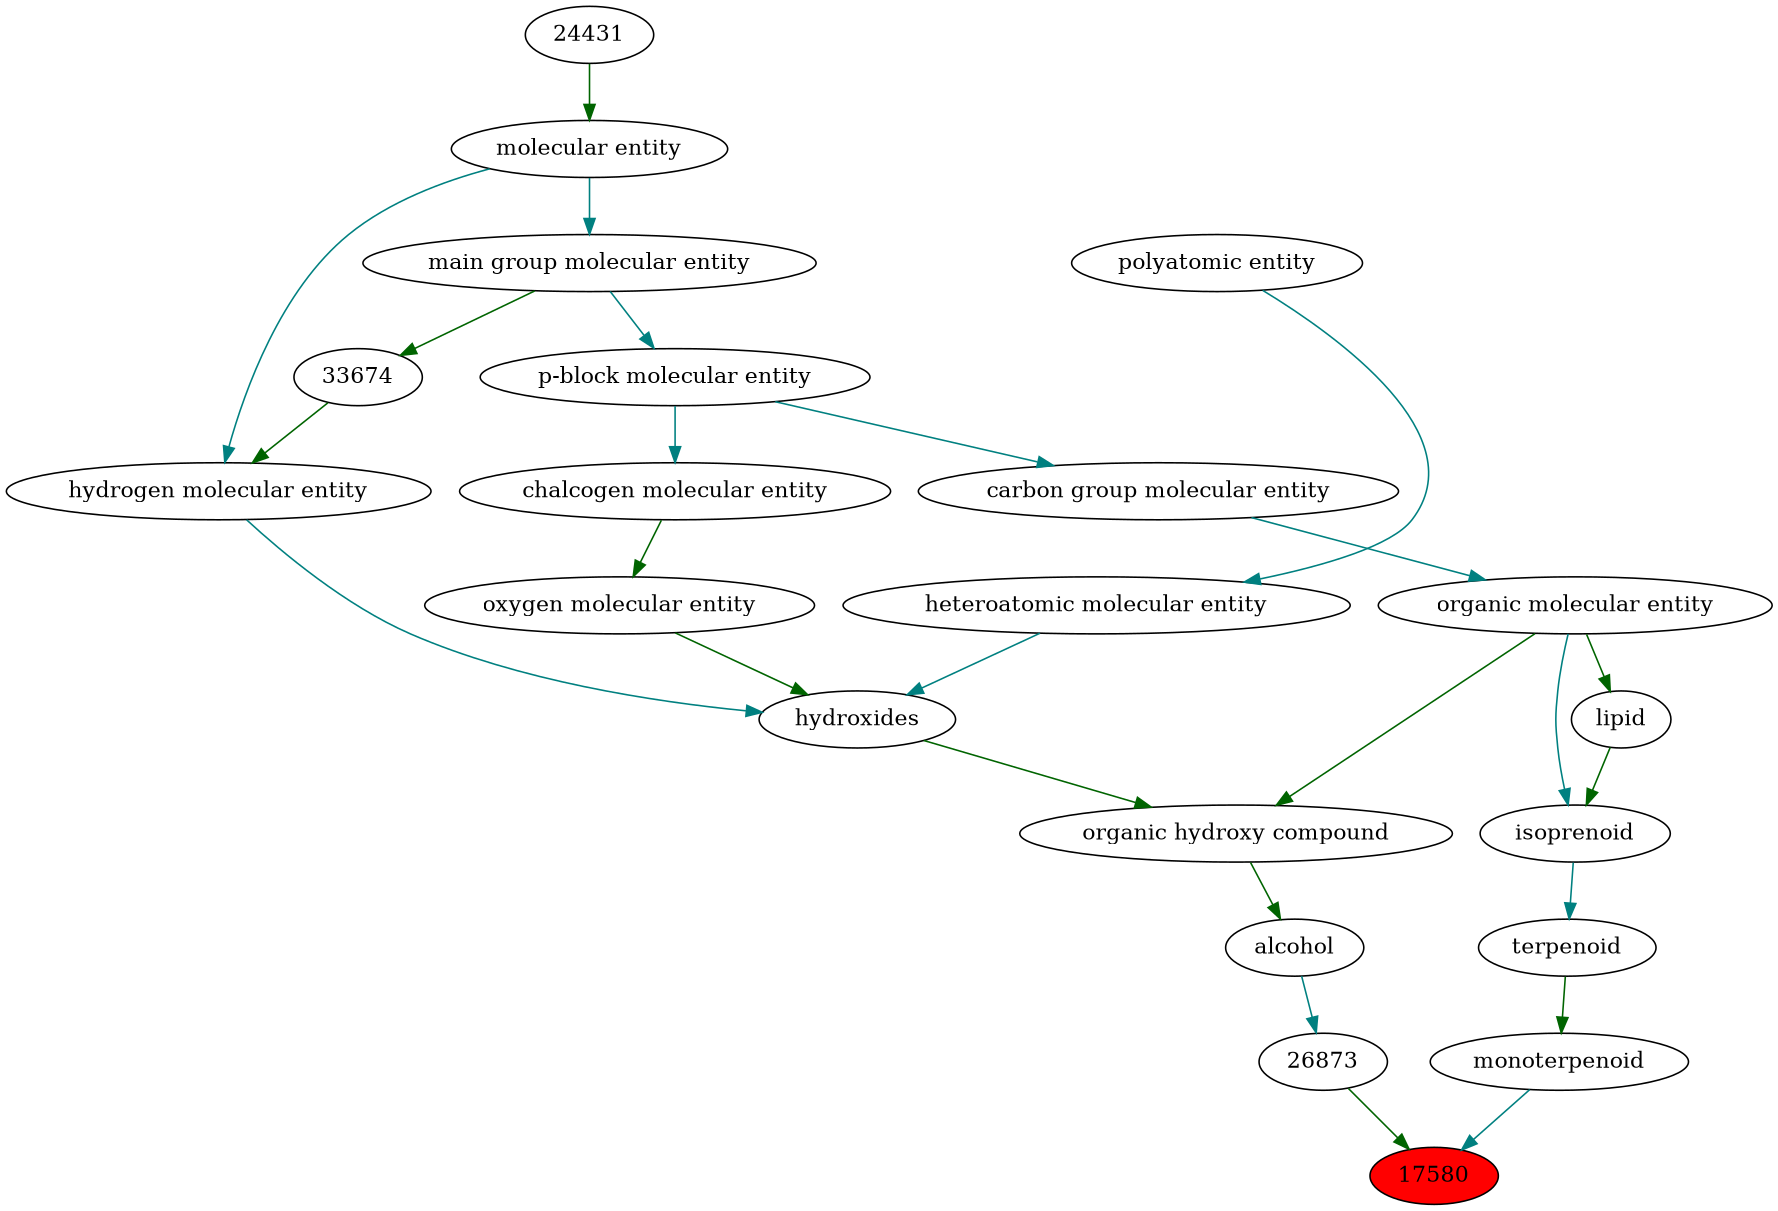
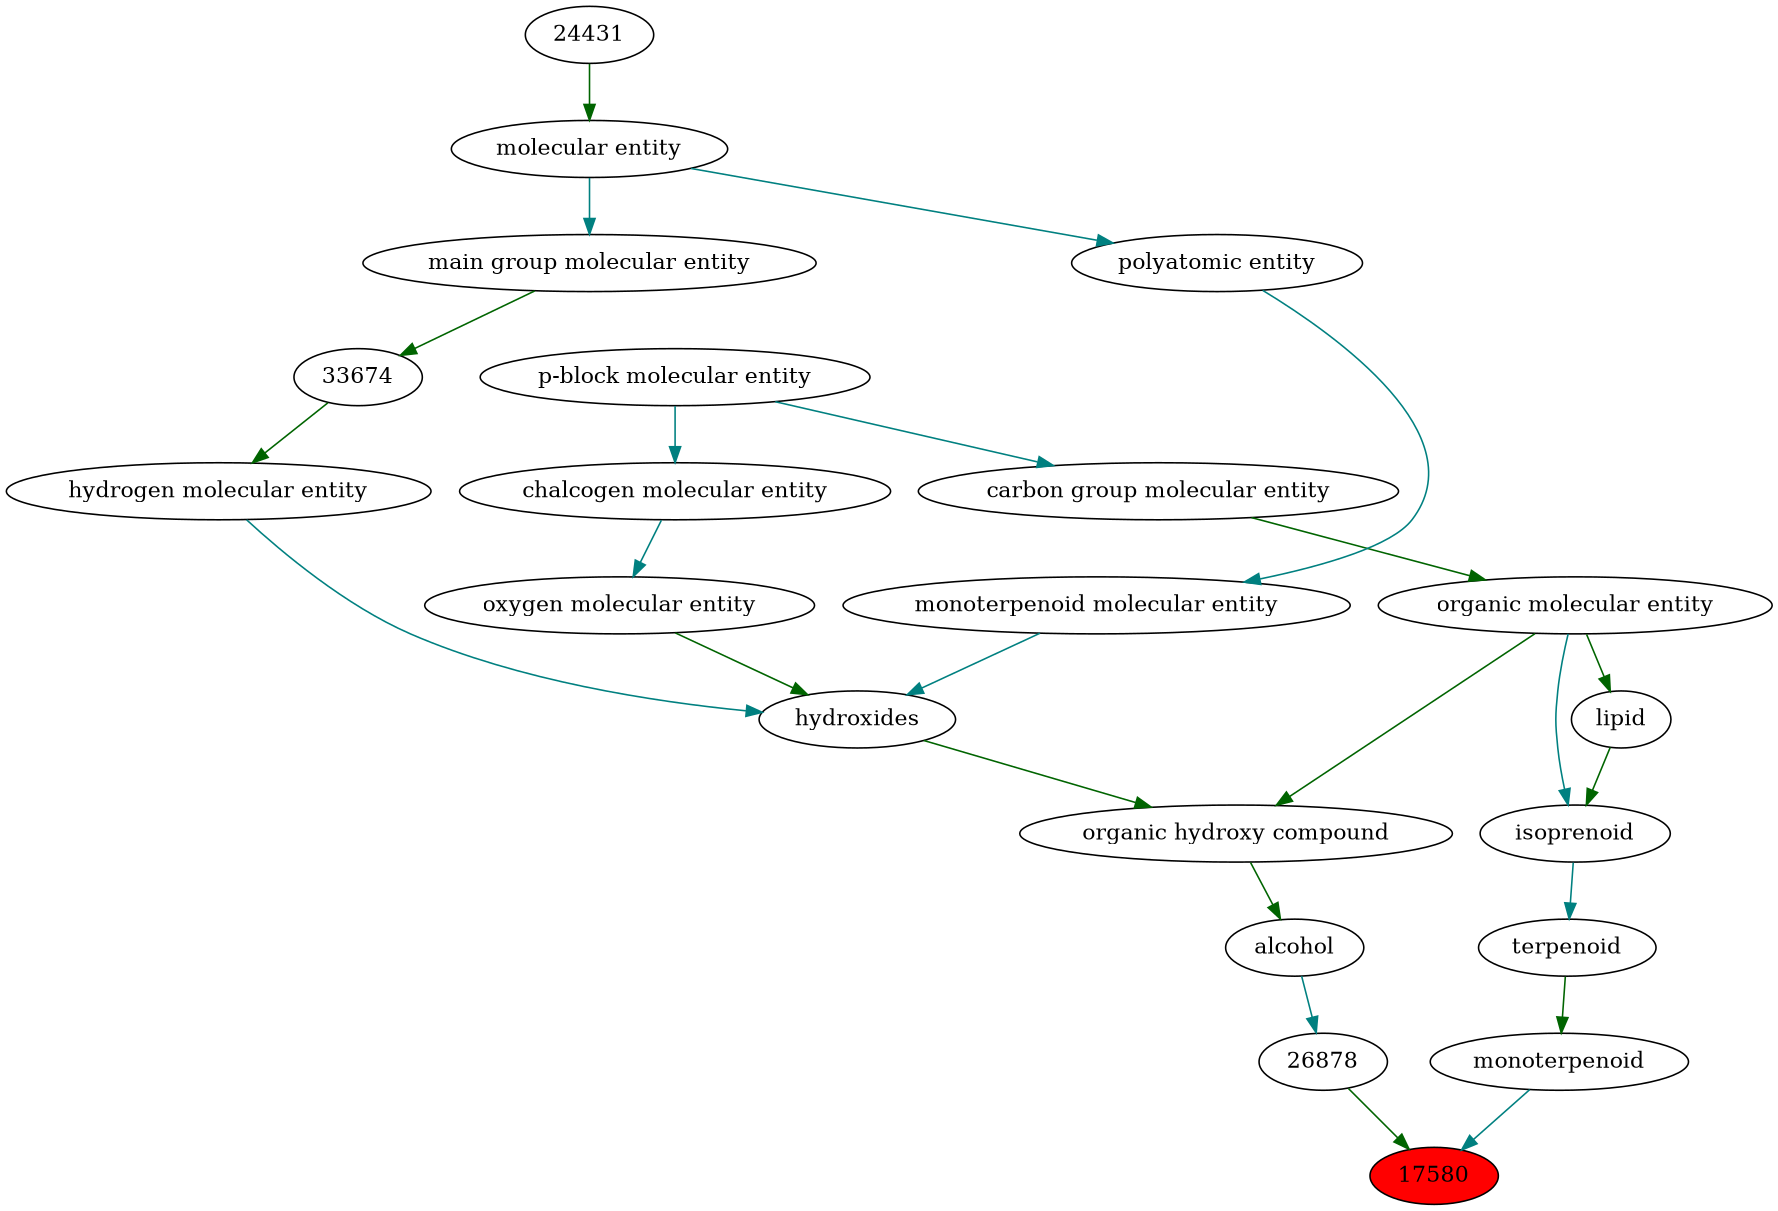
  digraph {
    edge [color=teal]
    n1 [fillcolor=red label=17580 style=filled]
-   n2 [label=26873]
+   n2 [label=26878]
    n3 [label=monoterpenoid]
    n4 [label=alcohol]
    n5 [label=terpenoid]
    n6 [label="organic hydroxy compound"]
    n7 [label=isoprenoid]
    n8 [label=hydroxides]
    n9 [label="organic molecular entity"]
    n10 [label=lipid]
    n11 [label="oxygen molecular entity"]
    n12 [label="hydrogen molecular entity"]
-   n13 [label="heteroatomic molecular entity"]
+   n13 [label="monoterpenoid molecular entity"]
    n14 [label="carbon group molecular entity"]
    n15 [label="chalcogen molecular entity"]
    n16 [label=33674]
    n17 [label="polyatomic entity"]
    n18 [label="p-block molecular entity"]
    n19 [label="main group molecular entity"]
    n20 [label="molecular entity"]
    n21 [label=24431]
    n2 -> n1 [color=darkgreen]
    n3 -> n1
    n4 -> n2
    n5 -> n3 [color=darkgreen]
    n6 -> n4 [color=darkgreen]
    n7 -> n5
    n8 -> n6 [color=darkgreen]
    n9 -> n6 [color=darkgreen]
    n9 -> n7
    n9 -> n10 [color=darkgreen]
    n10 -> n7 [color=darkgreen]
    n11 -> n8 [color=darkgreen]
    n12 -> n8
    n13 -> n8
-   n14 -> n9
-   n15 -> n11 [color=darkgreen]
+   n14 -> n9 [color=darkgreen]
+   n15 -> n11
    n16 -> n12 [color=darkgreen]
    n17 -> n13
    n18 -> n14
    n18 -> n15
    n19 -> n16 [color=darkgreen]
-   n19 -> n18
-   n20 -> n12
+   n20 -> n17
    n20 -> n19
    n21 -> n20 [color=darkgreen]
  }
